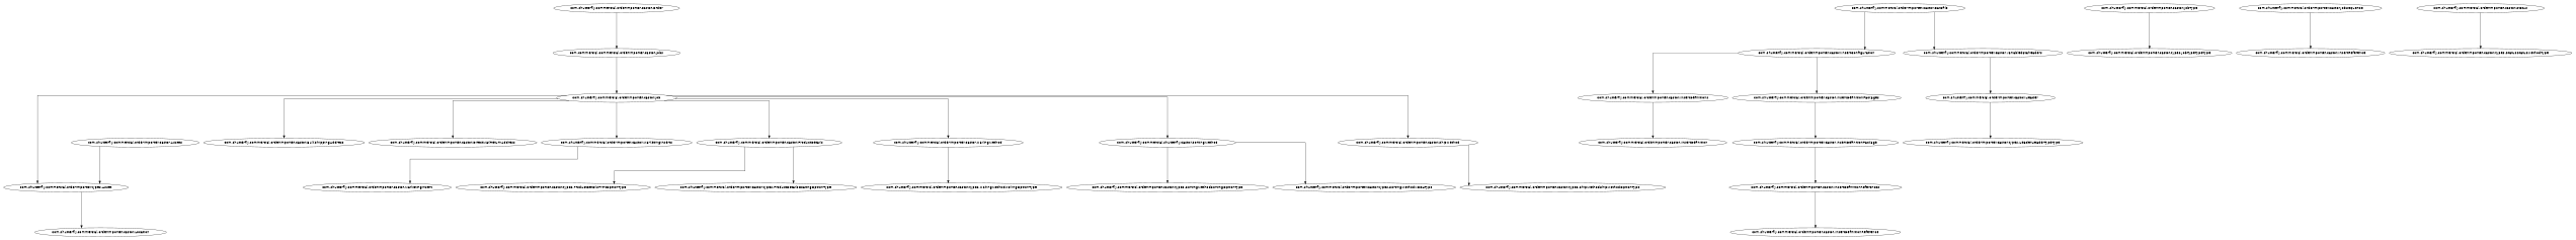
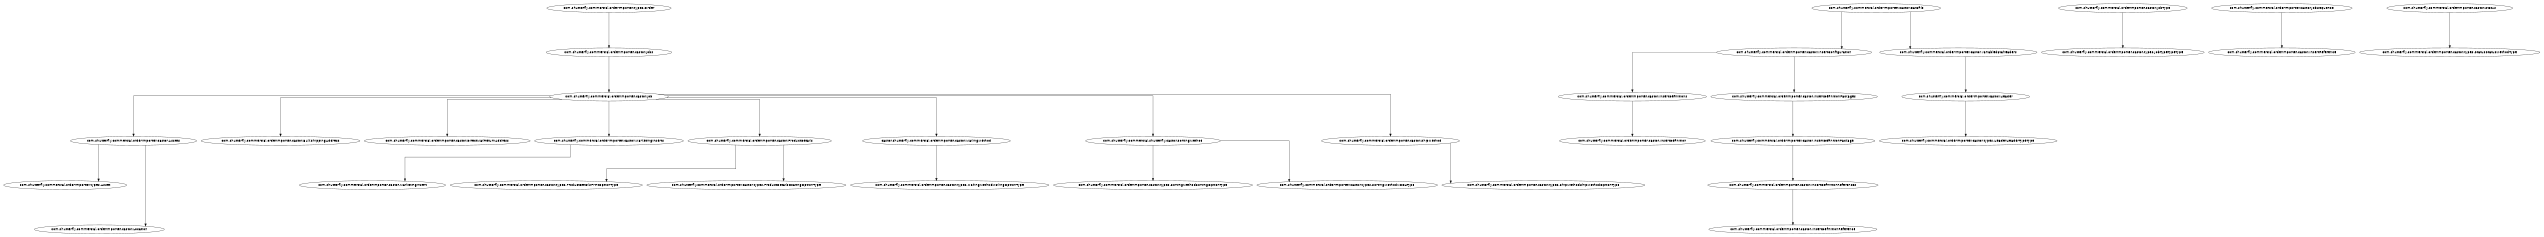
  digraph {
    concentrate=true
    fontname="DejaVu Sans"
    rankdir=TB
    ranksep=2.0
    splines=ortho
    node [fontname="DejaVu Sans"]
    edge [fontname="DejaVu Sans"]
    n1 [label="com.shutterfly.commercial.orderimporter.types.Asset"]
    "com.shutterfly.commercial.orderimporter.castor.Location"
    "com.shutterfly.commercial.orderimporter.castor.Assets"
    "com.shutterfly.commercial.orderimporter.castor.Datafile"
    "com.shutterfly.commercial.orderimporter.castor.InsertConfiguration"
    "com.shutterfly.commercial.orderimporter.castor.Variabledataheaders"
    "com.shutterfly.commercial.orderimporter.castor.InsertDefinitions"
    "com.shutterfly.commercial.orderimporter.castor.InsertDefinitionPackages"
    "com.shutterfly.commercial.orderimporter.castor.Header"
    "com.shutterfly.commercial.orderimporter.castor.InsertDefinition"
    "com.shutterfly.commercial.orderimporter.castor.InsertDefinitionPackage"
    "com.shutterfly.commercial.orderimporter.castor.types.HeaderHeaderTypeType"
    "com.shutterfly.commercial.orderimporter.castor.InsertDefinitionReferences"
    "com.shutterfly.commercial.orderimporter.castor.InsertDefinitionReference"
    "com.shutterfly.commercial.orderimporter.castor.Job"
    "com.shutterfly.commercial.orderimporter.castor.BulkShippingAddress"
    "com.shutterfly.commercial.orderimporter.castor.DirectMailReturnAddress"
    "com.shutterfly.commercial.orderimporter.castor.Marketinginserts"
    "com.shutterfly.commercial.orderimporter.castor.ProductDetails"
-   "com.shutterfly.commercial.orderimporter.castor.MailingMethod"
+   "com.shutterfly.commercial.orderimporter.castor.MailingMethod" [label="castor.shutterfly.commercial.orderimporter.castor.MailingMethod"]
    n21 [label="com.shutterfly.commercial.shutterfly.castor.SortingMethod"]
    "com.shutterfly.commercial.orderimporter.castor.ShipMethod"
    "com.shutterfly.commercial.orderimporter.castor.JobType"
    "com.shutterfly.commercial.orderimporter.castor.types.JobTypeTypeType"
    "com.shutterfly.commercial.orderimporter.castor.Marketinginsert"
    "com.shutterfly.commercial.orderimporter.castor.types.ProductDetailsPrintOptionType"
    "com.shutterfly.commercial.orderimporter.castor.types.ProductDetailsCoatingOptionType"
    "com.shutterfly.commercial.orderimporter.castor.types.MailingMethodMailingOptionType"
    "com.shutterfly.commercial.orderimporter.castor.types.SortingMethodSortingOptionType"
    "com.shutterfly.commercial.orderimporter.castor.types.SortingMethodNCOAType"
    "com.shutterfly.commercial.orderimporter.castor.types.ShipMethodShipMethodOptionType"
    "com.shutterfly.commercial.orderimporter.castor.JobSequence"
    "com.shutterfly.commercial.orderimporter.castor.InsertReference"
-   "com.shutterfly.commercial.orderimporter.castor.Jobs" [label="com.commercial.commercial.orderimporter.castor.Jobs"]
-   "com.shutterfly.commercial.orderimporter.castor.Order"
+   "com.shutterfly.commercial.orderimporter.castor.Jobs"
+   "com.shutterfly.commercial.orderimporter.castor.Order" [label="com.shutterfly.commercial.orderimporter.types.Order"]
    "com.shutterfly.commercial.orderimporter.castor.Status"
    "com.shutterfly.commercial.orderimporter.castor.types.StatusStatusMethodType"
-   n1 -> "com.shutterfly.commercial.orderimporter.castor.Location"
+   "com.shutterfly.commercial.orderimporter.castor.Assets" -> "com.shutterfly.commercial.orderimporter.castor.Location"
    "com.shutterfly.commercial.orderimporter.castor.Assets" -> n1
    "com.shutterfly.commercial.orderimporter.castor.Datafile" -> "com.shutterfly.commercial.orderimporter.castor.InsertConfiguration"
    "com.shutterfly.commercial.orderimporter.castor.Datafile" -> "com.shutterfly.commercial.orderimporter.castor.Variabledataheaders"
    "com.shutterfly.commercial.orderimporter.castor.InsertConfiguration" -> "com.shutterfly.commercial.orderimporter.castor.InsertDefinitions"
    "com.shutterfly.commercial.orderimporter.castor.InsertConfiguration" -> "com.shutterfly.commercial.orderimporter.castor.InsertDefinitionPackages"
    "com.shutterfly.commercial.orderimporter.castor.Variabledataheaders" -> "com.shutterfly.commercial.orderimporter.castor.Header"
    "com.shutterfly.commercial.orderimporter.castor.InsertDefinitions" -> "com.shutterfly.commercial.orderimporter.castor.InsertDefinition"
    "com.shutterfly.commercial.orderimporter.castor.InsertDefinitionPackages" -> "com.shutterfly.commercial.orderimporter.castor.InsertDefinitionPackage"
    "com.shutterfly.commercial.orderimporter.castor.Header" -> "com.shutterfly.commercial.orderimporter.castor.types.HeaderHeaderTypeType"
    "com.shutterfly.commercial.orderimporter.castor.InsertDefinitionPackage" -> "com.shutterfly.commercial.orderimporter.castor.InsertDefinitionReferences"
    "com.shutterfly.commercial.orderimporter.castor.InsertDefinitionReferences" -> "com.shutterfly.commercial.orderimporter.castor.InsertDefinitionReference"
-   "com.shutterfly.commercial.orderimporter.castor.Job" -> n1
+   "com.shutterfly.commercial.orderimporter.castor.Job" -> "com.shutterfly.commercial.orderimporter.castor.Assets"
    "com.shutterfly.commercial.orderimporter.castor.Job" -> "com.shutterfly.commercial.orderimporter.castor.BulkShippingAddress"
    "com.shutterfly.commercial.orderimporter.castor.Job" -> "com.shutterfly.commercial.orderimporter.castor.DirectMailReturnAddress"
    "com.shutterfly.commercial.orderimporter.castor.Job" -> "com.shutterfly.commercial.orderimporter.castor.Marketinginserts"
    "com.shutterfly.commercial.orderimporter.castor.Job" -> "com.shutterfly.commercial.orderimporter.castor.ProductDetails"
    "com.shutterfly.commercial.orderimporter.castor.Job" -> "com.shutterfly.commercial.orderimporter.castor.MailingMethod"
    "com.shutterfly.commercial.orderimporter.castor.Job" -> n21
    "com.shutterfly.commercial.orderimporter.castor.Job" -> "com.shutterfly.commercial.orderimporter.castor.ShipMethod"
    "com.shutterfly.commercial.orderimporter.castor.Marketinginserts" -> "com.shutterfly.commercial.orderimporter.castor.Marketinginsert"
    "com.shutterfly.commercial.orderimporter.castor.ProductDetails" -> "com.shutterfly.commercial.orderimporter.castor.types.ProductDetailsPrintOptionType"
    "com.shutterfly.commercial.orderimporter.castor.ProductDetails" -> "com.shutterfly.commercial.orderimporter.castor.types.ProductDetailsCoatingOptionType"
    "com.shutterfly.commercial.orderimporter.castor.MailingMethod" -> "com.shutterfly.commercial.orderimporter.castor.types.MailingMethodMailingOptionType"
    n21 -> "com.shutterfly.commercial.orderimporter.castor.types.SortingMethodSortingOptionType"
    n21 -> "com.shutterfly.commercial.orderimporter.castor.types.SortingMethodNCOAType"
    "com.shutterfly.commercial.orderimporter.castor.ShipMethod" -> "com.shutterfly.commercial.orderimporter.castor.types.ShipMethodShipMethodOptionType"
    "com.shutterfly.commercial.orderimporter.castor.JobType" -> "com.shutterfly.commercial.orderimporter.castor.types.JobTypeTypeType"
    "com.shutterfly.commercial.orderimporter.castor.JobSequence" -> "com.shutterfly.commercial.orderimporter.castor.InsertReference"
    "com.shutterfly.commercial.orderimporter.castor.Jobs" -> "com.shutterfly.commercial.orderimporter.castor.Job"
    "com.shutterfly.commercial.orderimporter.castor.Order" -> "com.shutterfly.commercial.orderimporter.castor.Jobs"
    "com.shutterfly.commercial.orderimporter.castor.Status" -> "com.shutterfly.commercial.orderimporter.castor.types.StatusStatusMethodType"
  }
